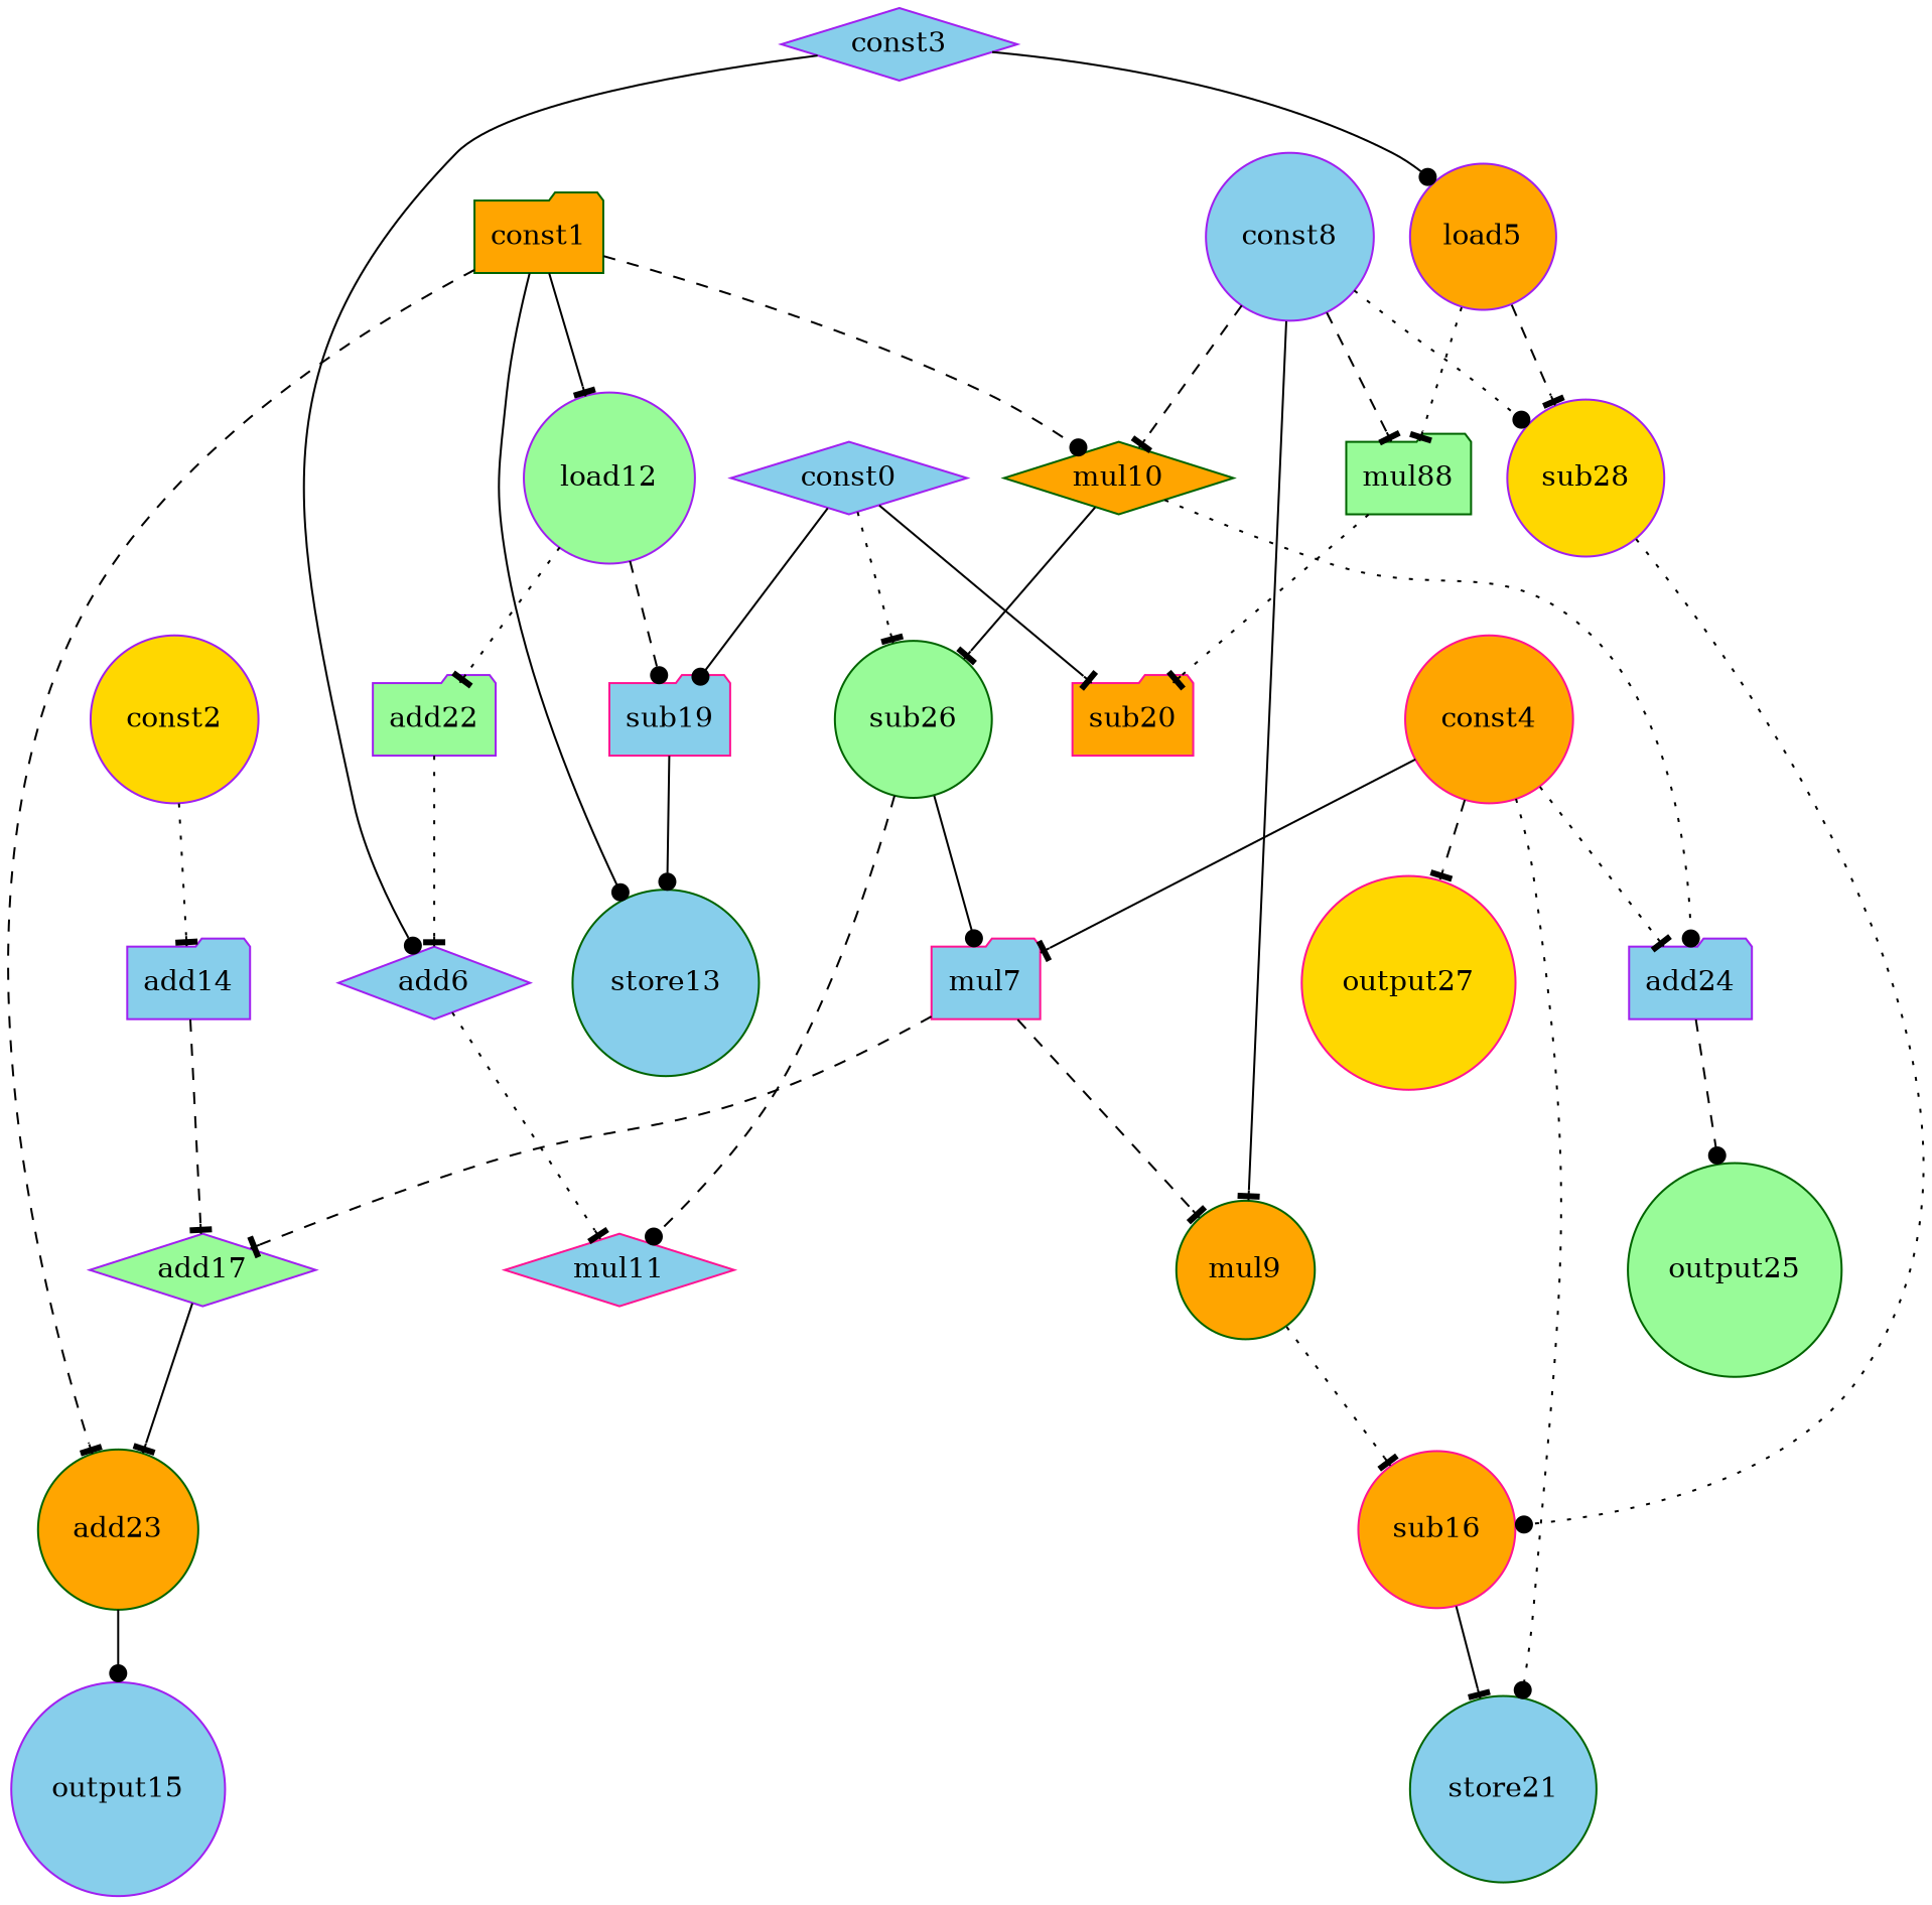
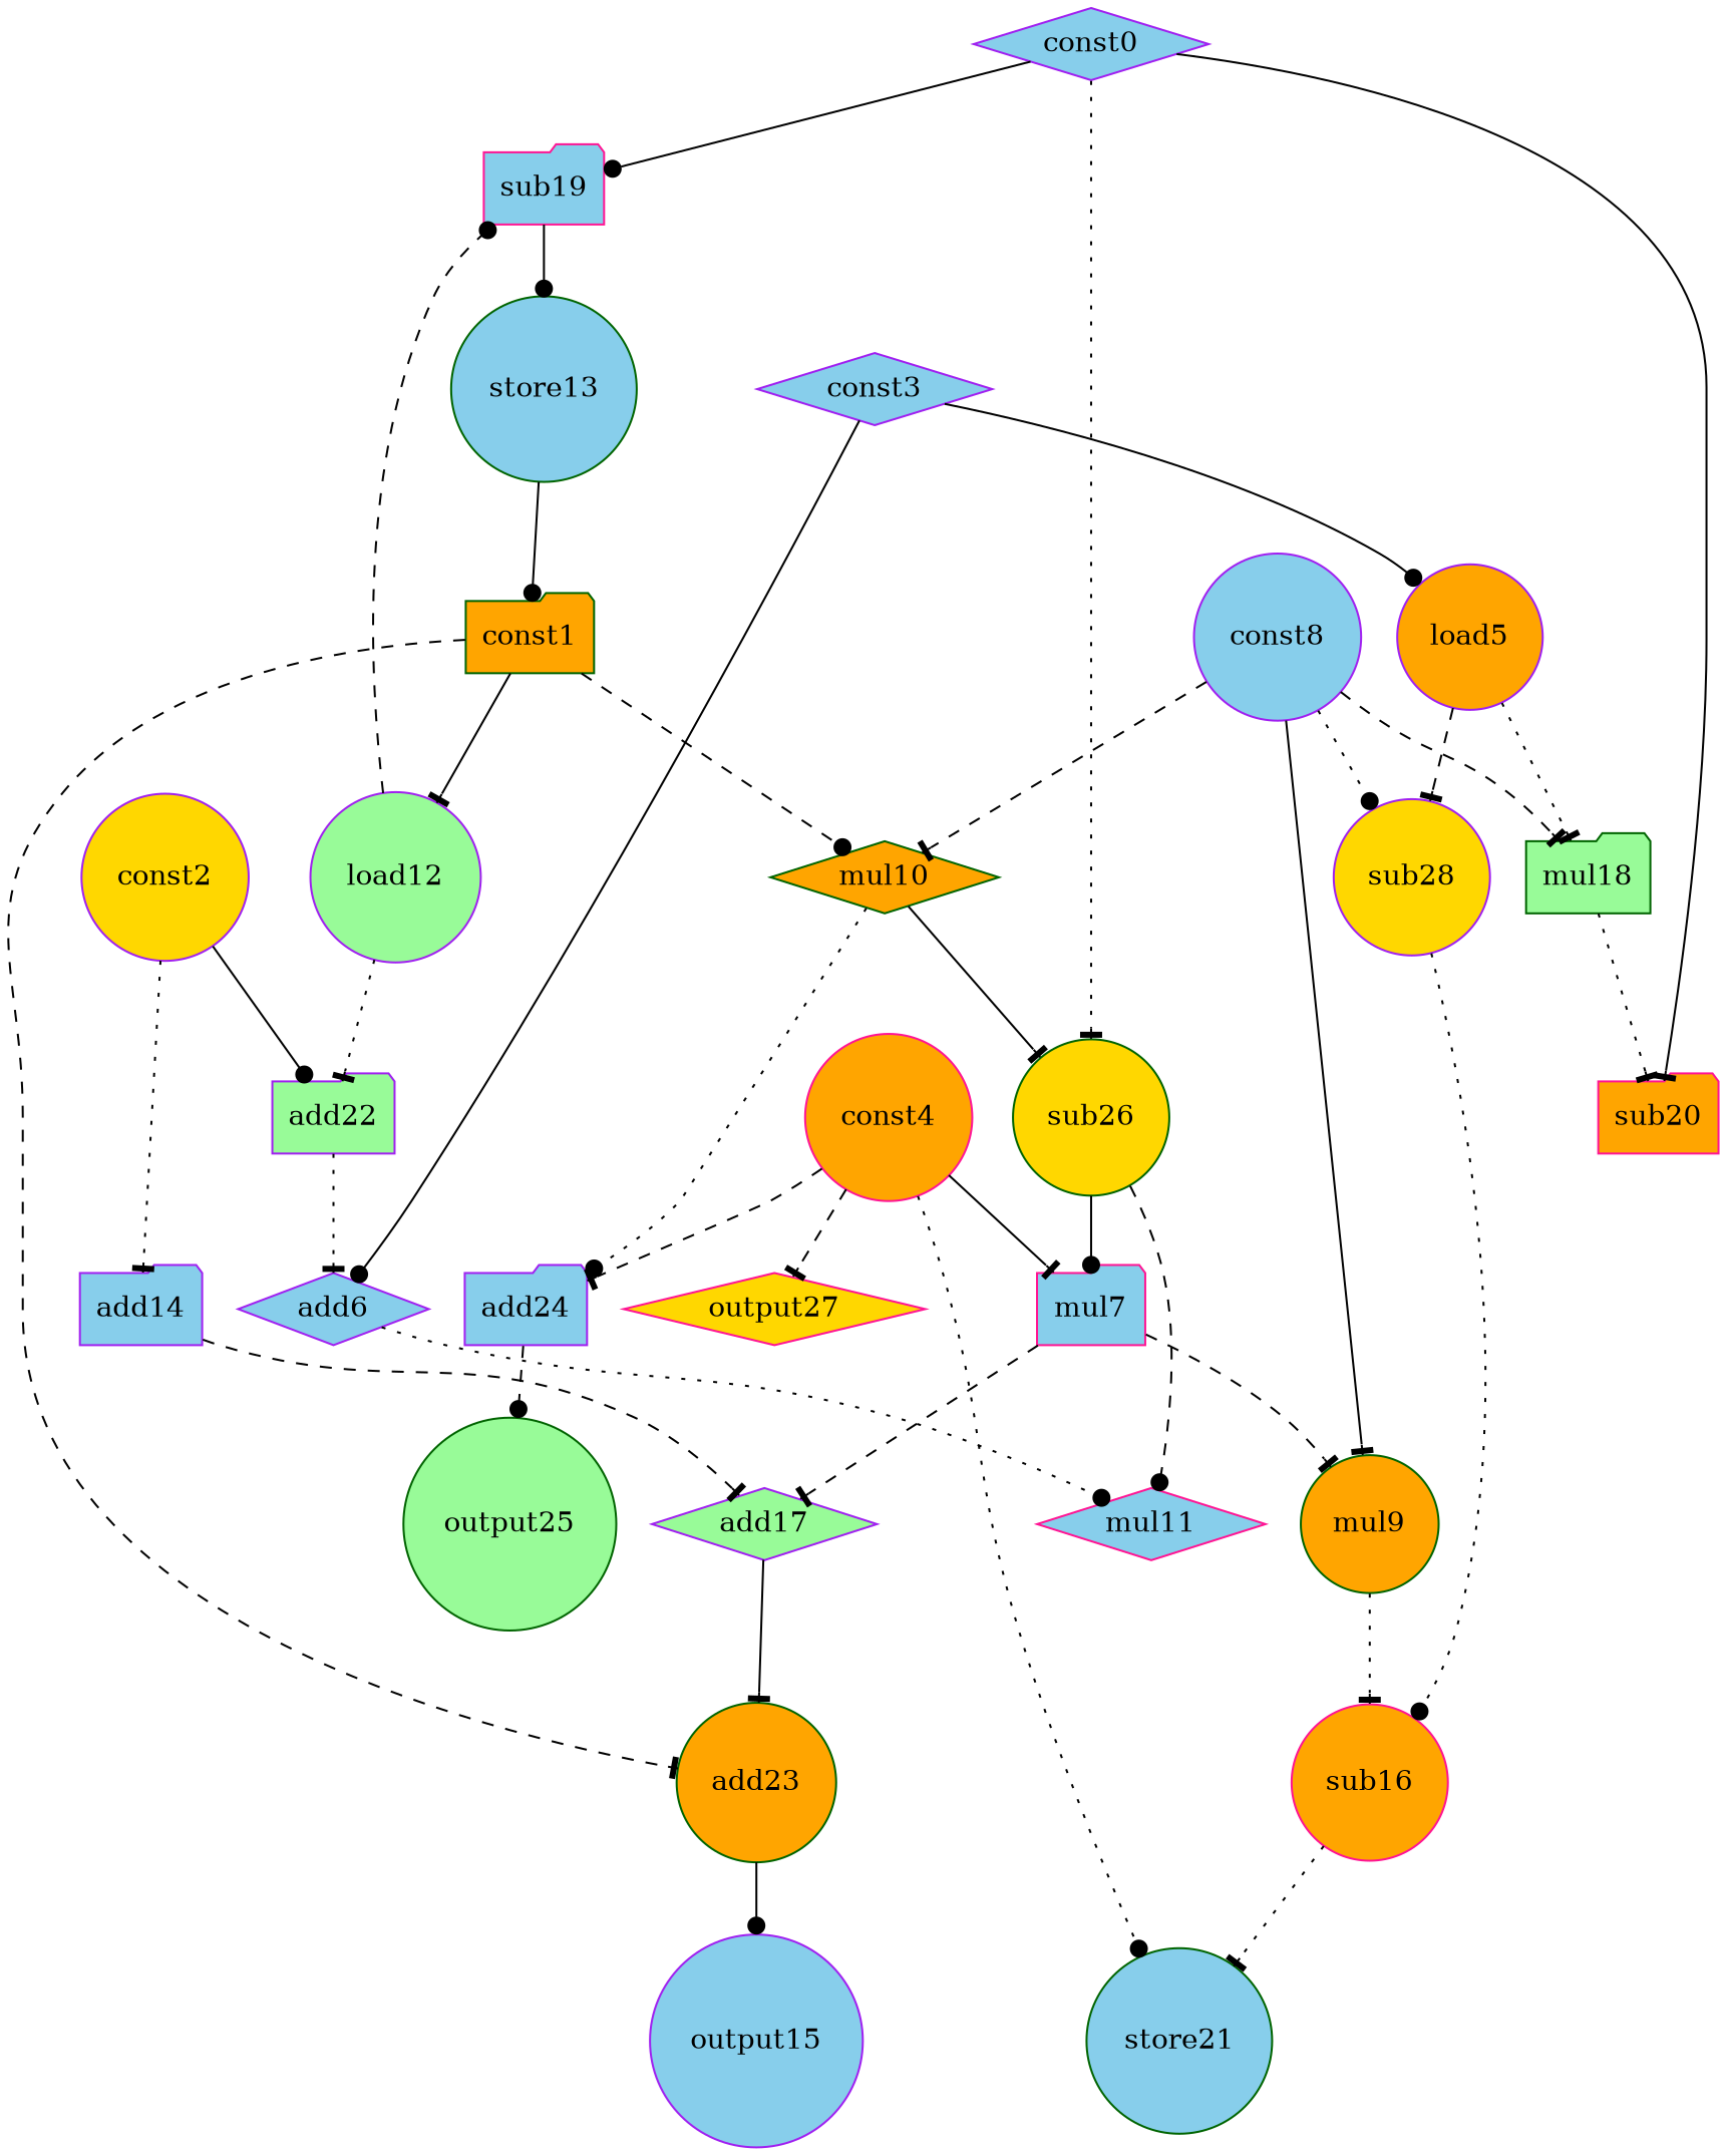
  digraph {
    node [color=purple fillcolor=skyblue opcode=const shape=circle style=filled]
    edge [arrowhead=tee operand=0 style=solid]
    const0 [shape=diamond]
    sub19 [color=deeppink opcode=sub shape=folder]
    sub20 [color=deeppink fillcolor=orange opcode=sub shape=folder]
-   sub26 [color=darkgreen fillcolor=palegreen opcode=sub]
+   sub26 [color=darkgreen fillcolor=gold opcode=sub]
    store13 [color=darkgreen opcode=store]
    mul7 [color=deeppink opcode=mul shape=folder]
    mul11 [color=deeppink opcode=mul shape=diamond]
    const1 [color=darkgreen fillcolor=orange shape=folder]
    mul10 [color=darkgreen fillcolor=orange opcode=mul shape=diamond]
    load12 [fillcolor=palegreen opcode=load]
    add23 [color=darkgreen fillcolor=orange opcode=add]
    add24 [opcode=add shape=folder]
    add22 [fillcolor=palegreen opcode=add shape=folder]
    output15 [opcode=output]
    const2 [fillcolor=gold]
    add14 [opcode=add shape=folder]
    add17 [fillcolor=palegreen opcode=add shape=diamond]
    add6 [opcode=add shape=diamond]
    const3 [shape=diamond]
    load5 [fillcolor=orange opcode=load]
-   mul18 [color=darkgreen fillcolor=palegreen opcode=mul shape=folder label=mul88]
+   mul18 [color=darkgreen fillcolor=palegreen opcode=mul shape=folder]
    sub28 [fillcolor=gold opcode=sub]
    const4 [color=deeppink fillcolor=orange]
    store21 [color=darkgreen opcode=store]
-   output27 [color=deeppink fillcolor=gold opcode=output]
+   output27 [color=deeppink fillcolor=gold opcode=output shape=diamond]
    mul9 [color=darkgreen fillcolor=orange opcode=mul]
    output25 [color=darkgreen fillcolor=palegreen opcode=output]
    sub16 [color=deeppink fillcolor=orange opcode=sub]
    const8
    const0 -> sub19 [arrowhead=dot]
    const0 -> sub20
    const0 -> sub26 [style=dotted]
    sub19 -> store13 [arrowhead=dot operand=1]
    sub26 -> mul7 [arrowhead=dot]
    sub26 -> mul11 [arrowhead=dot style=dashed]
    mul7 -> add17 [style=dashed]
    mul7 -> mul9 [operand=1 style=dashed]
-   const1 -> store13 [arrowhead=dot]
+   store13 -> const1 [arrowhead=dot]
    const1 -> mul10 [arrowhead=dot operand=1 style=dashed]
    const1 -> load12
    const1 -> add23 [operand=1 style=dashed]
    mul10 -> sub26 [operand=1]
    mul10 -> add24 [arrowhead=dot style=dotted]
    load12 -> sub19 [arrowhead=dot operand=1 style=dashed]
    load12 -> add22 [operand=1 style=dotted]
    add23 -> output15 [arrowhead=dot]
    add24 -> output25 [arrowhead=dot style=dashed]
    add22 -> add6 [operand=1 style=dotted]
+   const2 -> add22 [arrowhead=dot]
    const2 -> add14 [style=dotted]
    add14 -> add17 [operand=1 style=dashed]
    add17 -> add23
-   add6 -> mul11 [operand=1 style=dotted]
+   add6 -> mul11 [arrowhead=dot operand=1 style=dotted]
    const3 -> add6 [arrowhead=dot]
    const3 -> load5 [arrowhead=dot]
    load5 -> mul18 [operand=1 style=dotted]
    load5 -> sub28 [operand=1 style=dashed]
    mul18 -> sub20 [operand=1 style=dotted]
    sub28 -> sub16 [arrowhead=dot operand=1 style=dotted]
    const4 -> mul7 [operand=1]
-   const4 -> add24 [operand=1 style=dotted]
+   const4 -> add24 [operand=1 style=dashed]
    const4 -> store21 [arrowhead=dot operand=1 style=dotted]
    const4 -> output27 [style=dashed]
    mul9 -> sub16 [style=dotted]
-   sub16 -> store21
+   sub16 -> store21 [style=dotted]
    const8 -> mul10 [style=dashed]
    const8 -> mul18 [style=dashed]
    const8 -> sub28 [arrowhead=dot style=dotted]
    const8 -> mul9
  }
